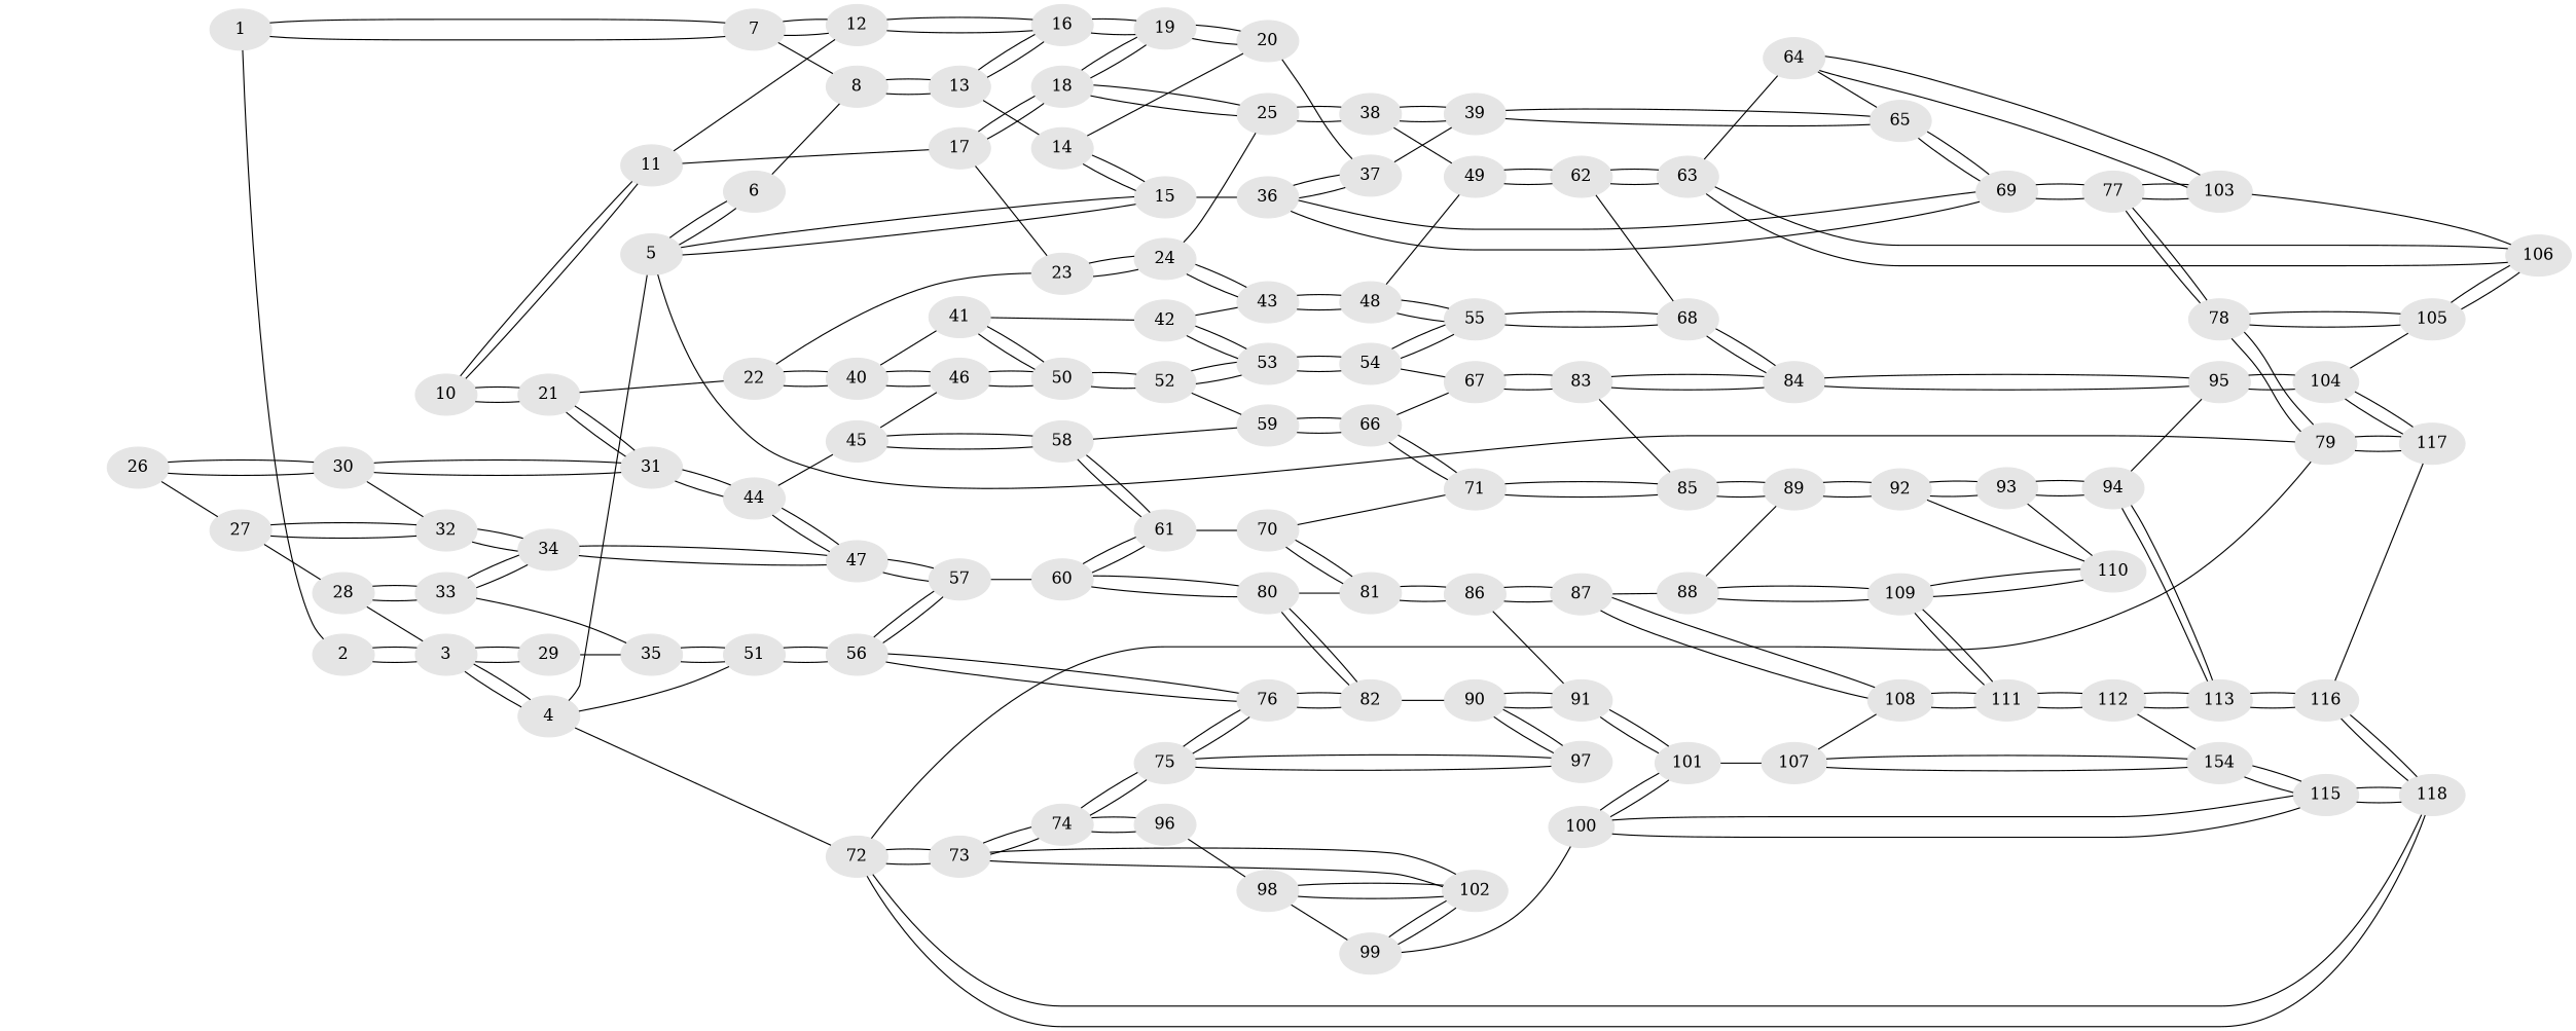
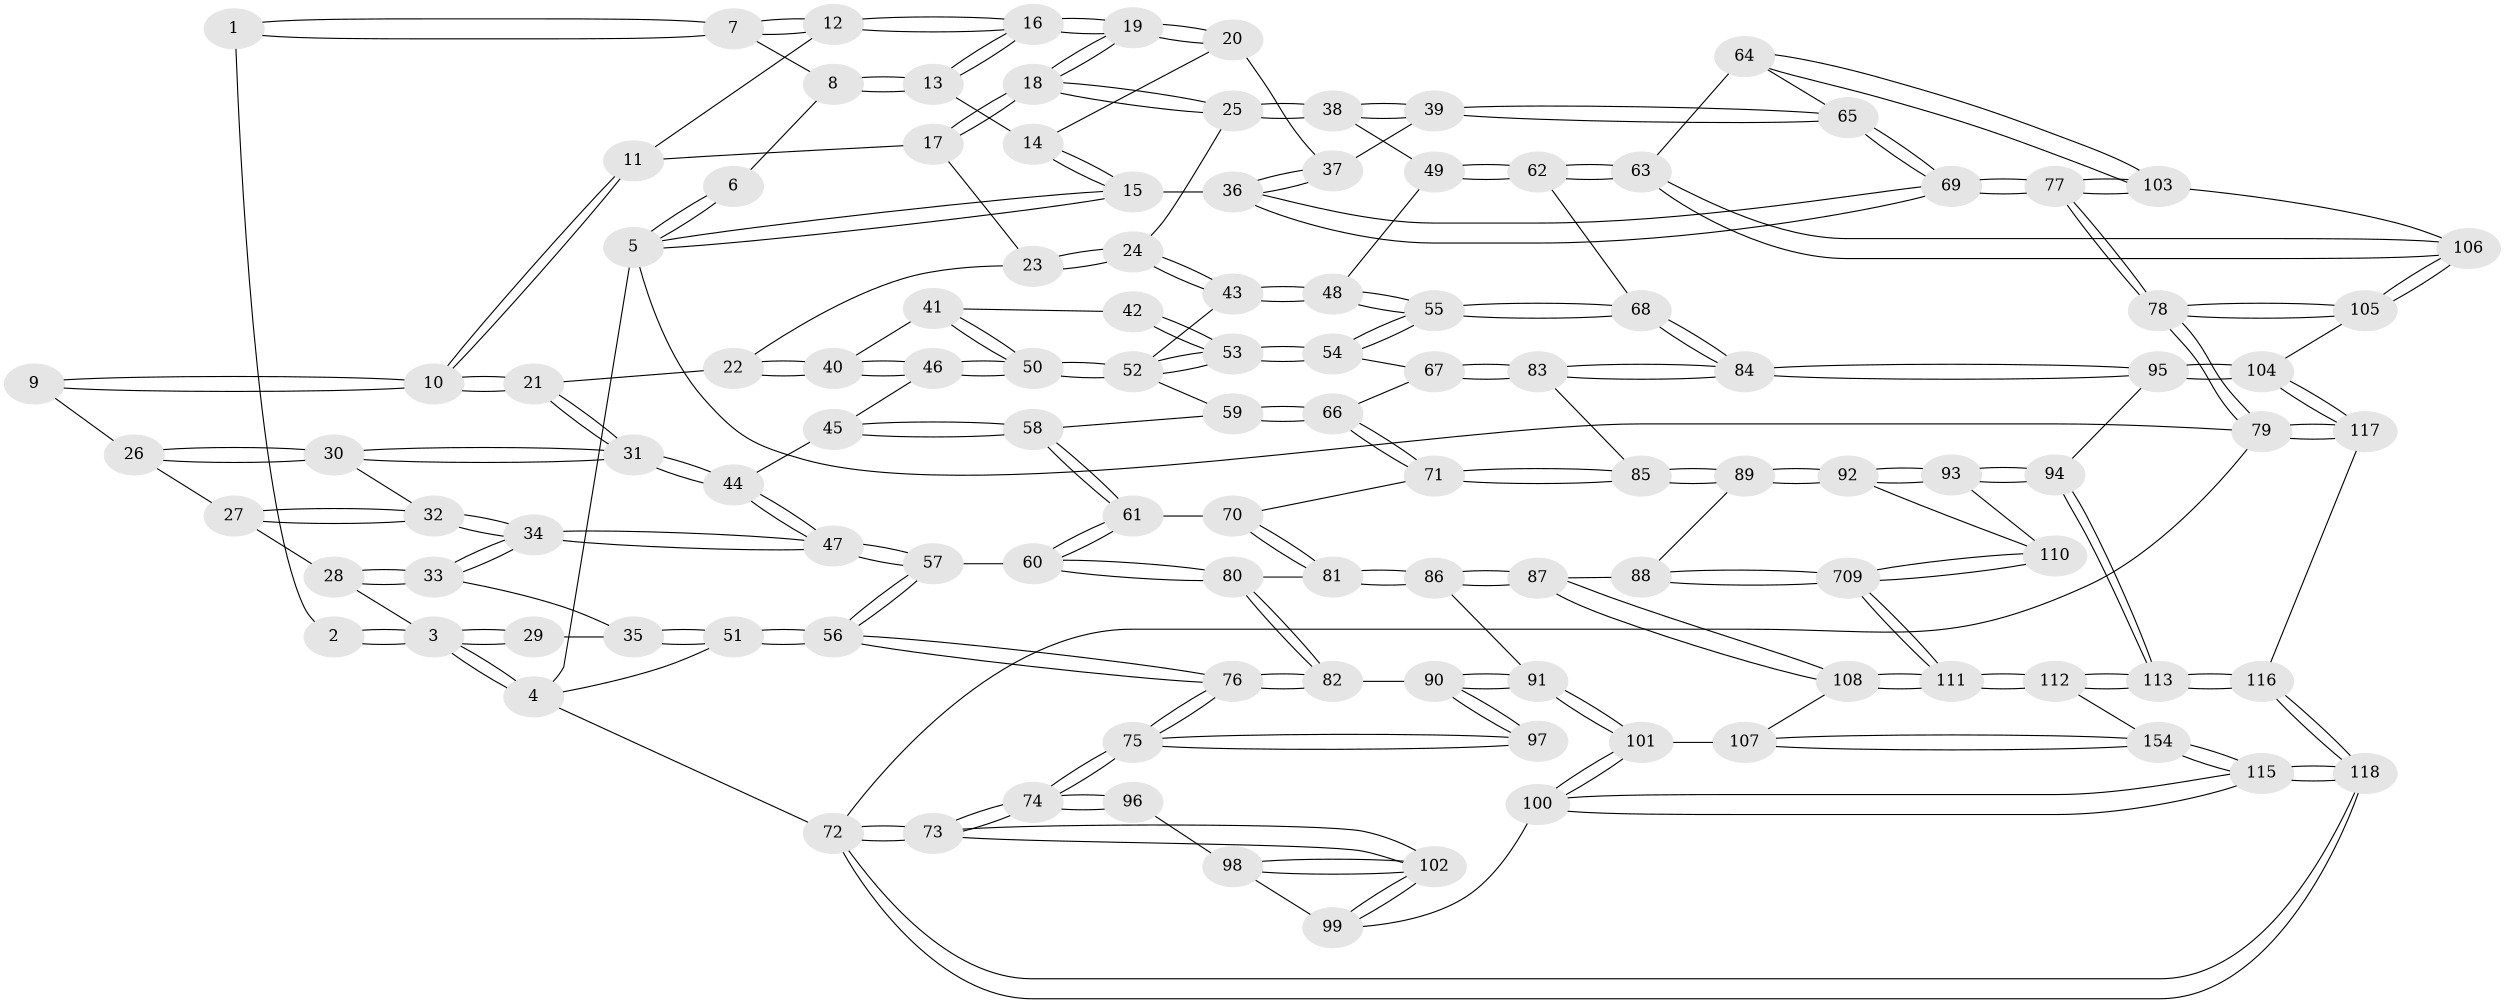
  graph {
    rankdir=LR
    node [color=gray90 style=filled]
    1
    2
    7
    3
    8
    12
    4
    29
+   9
    10
    26
    5
    51
    72
    35
    6
    15
    79
    56
    73
    118
    36
    117
    13
    16
    14
    11
    21
    27
    30
    17
    22
    31
    18
    23
    19
    20
    37
    69
    25
    24
    38
    39
    40
    44
    41
    46
    43
    48
    49
    28
    32
    33
    34
    47
    45
    57
    77
    65
    62
    42
    50
    53
    52
    54
    55
    58
    59
    61
    60
    68
    63
    76
    66
    67
    83
    84
    82
    80
    70
    71
    81
    64
    106
    103
    85
    95
    78
    86
    89
    74
    102
    75
    96
    97
    98
    90
    105
    87
    91
    104
    92
    88
    108
    101
-   109
+   109 [label=709]
    111
    110
    93
    107
    94
    113
    116
    99
    100
    115
    n117 [label=154]
    112
    1 -- 2
    1 -- 7
    1 -- 7
    2 -- 3
    2 -- 3
    7 -- 8
    7 -- 12
    7 -- 12
    3 -- 4
    3 -- 4
    3 -- 29
    3 -- 29
    8 -- 13
    8 -- 13
    12 -- 16
    12 -- 16
    4 -- 5
    4 -- 51
    4 -- 72
    29 -- 35
+   9 -- 10
+   9 -- 10
+   9 -- 26
    10 -- 11
    10 -- 11
    10 -- 21
    10 -- 21
    26 -- 27
    26 -- 30
    26 -- 30
    5 -- 6
    5 -- 6
    5 -- 15
    5 -- 15
    5 -- 79
    51 -- 56
    51 -- 56
    72 -- 79
    72 -- 73
    72 -- 73
    72 -- 118
    72 -- 118
    35 -- 51
    35 -- 51
    6 -- 8
    15 -- 36
    79 -- 117
    79 -- 117
    56 -- 57
    56 -- 57
    56 -- 76
    56 -- 76
    73 -- 74
    73 -- 74
    73 -- 102
    73 -- 102
    36 -- 37
    36 -- 37
    36 -- 69
    36 -- 69
    13 -- 16
    13 -- 16
    13 -- 14
    16 -- 19
    16 -- 19
    14 -- 15
    14 -- 15
    14 -- 20
    11 -- 12
    11 -- 17
    21 -- 22
    21 -- 31
    21 -- 31
    27 -- 28
    27 -- 32
    27 -- 32
    30 -- 31
    30 -- 31
    30 -- 32
    17 -- 18
    17 -- 18
    17 -- 23
    22 -- 23
    22 -- 40
    22 -- 40
    31 -- 44
    31 -- 44
    18 -- 19
    18 -- 19
    18 -- 25
    18 -- 25
    23 -- 24
    23 -- 24
    19 -- 20
    19 -- 20
    20 -- 37
    37 -- 39
    69 -- 77
    69 -- 77
    25 -- 38
    25 -- 38
    24 -- 25
    24 -- 43
    24 -- 43
    38 -- 39
    38 -- 39
    38 -- 49
    39 -- 65
    39 -- 65
    40 -- 41
    40 -- 46
    40 -- 46
    44 -- 47
    44 -- 47
    44 -- 45
    41 -- 42
    41 -- 50
    41 -- 50
    46 -- 50
    46 -- 50
    43 -- 48
    43 -- 48
    48 -- 49
    48 -- 55
    48 -- 55
    49 -- 62
    49 -- 62
    28 -- 3
    28 -- 33
    28 -- 33
    32 -- 34
    32 -- 34
    33 -- 35
    33 -- 34
    33 -- 34
    34 -- 47
    34 -- 47
    47 -- 57
    47 -- 57
    45 -- 46
    45 -- 58
    45 -- 58
    57 -- 60
    77 -- 103
    77 -- 103
    77 -- 78
    77 -- 78
    65 -- 69
    65 -- 69
    62 -- 68
    62 -- 63
    62 -- 63
-   42 -- 43
+   52 -- 43
    42 -- 53
    42 -- 53
    50 -- 52
    50 -- 52
    53 -- 54
    53 -- 54
    52 -- 53
    52 -- 53
    52 -- 59
    54 -- 55
    54 -- 55
    54 -- 67
    55 -- 68
    55 -- 68
    58 -- 59
    58 -- 61
    58 -- 61
    59 -- 66
    59 -- 66
    61 -- 70
    60 -- 61
    60 -- 61
    60 -- 80
    60 -- 80
    68 -- 84
    68 -- 84
    63 -- 64
    63 -- 106
    63 -- 106
    76 -- 82
    76 -- 82
    66 -- 67
    66 -- 71
    66 -- 71
    67 -- 83
    67 -- 83
    83 -- 84
    83 -- 84
    83 -- 85
    84 -- 95
    84 -- 95
    82 -- 90
    80 -- 82
    80 -- 82
    80 -- 81
    70 -- 71
    70 -- 81
    70 -- 81
    71 -- 85
    71 -- 85
    81 -- 86
    81 -- 86
    64 -- 65
    64 -- 103
    64 -- 103
    103 -- 106
    85 -- 89
    85 -- 89
    95 -- 104
    95 -- 104
    78 -- 79
    78 -- 79
    78 -- 105
    78 -- 105
    86 -- 87
    86 -- 87
    86 -- 91
    89 -- 92
    89 -- 92
    74 -- 75
    74 -- 75
    74 -- 96
    74 -- 96
    75 -- 76
    75 -- 76
    75 -- 97
    75 -- 97
    96 -- 98
    98 -- 102
    98 -- 102
    98 -- 99
    90 -- 97
    90 -- 97
    90 -- 91
    90 -- 91
    105 -- 106
    105 -- 106
    87 -- 88
    87 -- 108
    87 -- 108
    91 -- 101
    91 -- 101
    104 -- 117
    104 -- 117
    104 -- 105
    92 -- 110
    92 -- 93
    92 -- 93
    88 -- 89
    88 -- 109
    88 -- 109
    108 -- 111
    108 -- 111
    101 -- 107
    109 -- 111
    109 -- 111
    109 -- 110
    109 -- 110
    111 -- 112
    111 -- 112
    93 -- 110
    93 -- 94
    93 -- 94
    107 -- 108
    107 -- n117
    107 -- n117
    94 -- 95
    94 -- 113
    94 -- 113
    113 -- 116
    113 -- 116
    116 -- 118
    116 -- 118
    116 -- 117
    99 -- 102
    99 -- 102
    99 -- 100
    100 -- 101
    100 -- 101
    100 -- 115
    100 -- 115
    115 -- 118
    115 -- 118
    n117 -- 115
    n117 -- 115
    112 -- 113
    112 -- 113
    112 -- n117
  }
